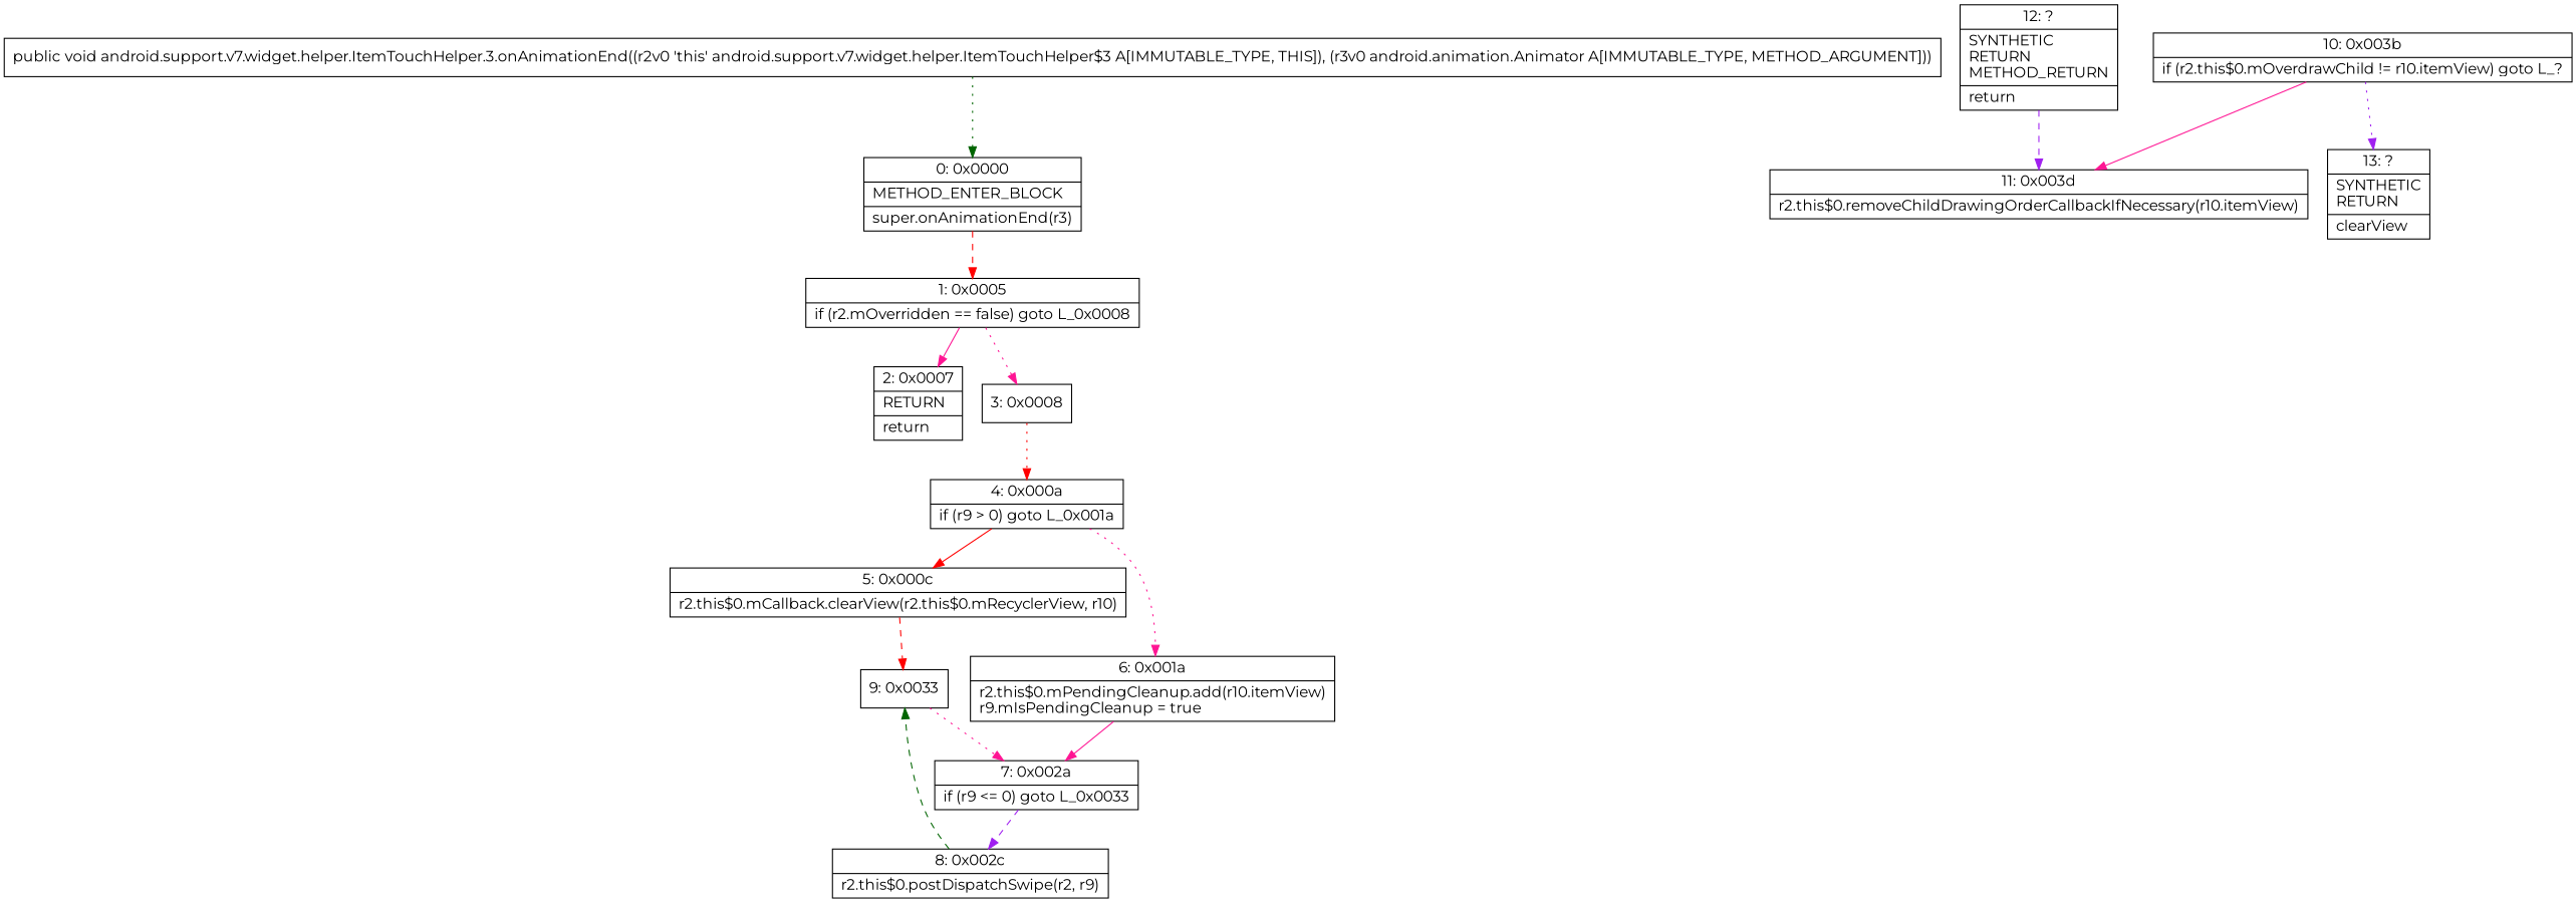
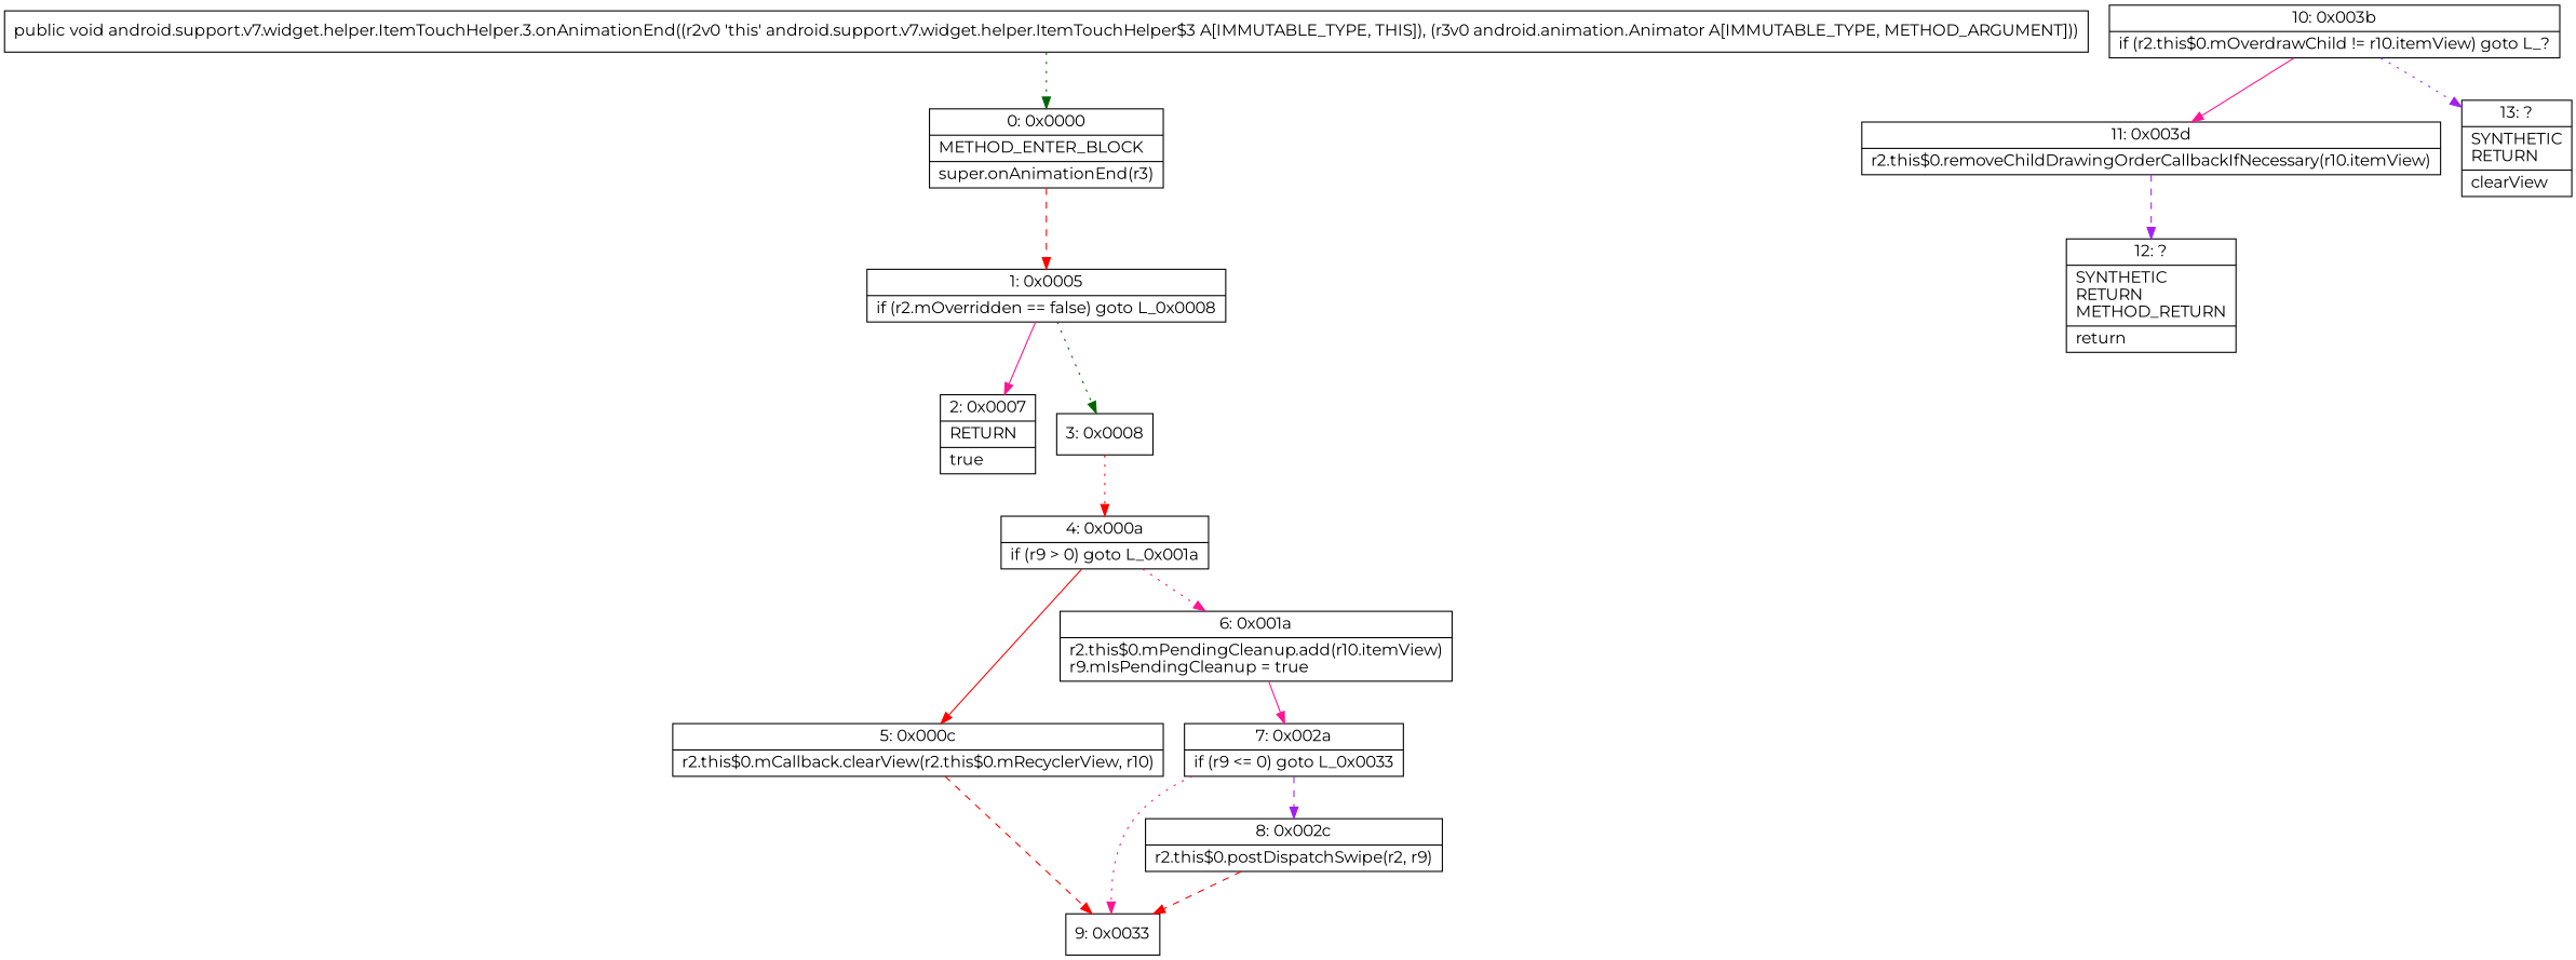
  digraph {
    fontname=Montserrat
    node [fontname=Montserrat shape=record]
    edge [color=red fontname=Montserrat style=dotted]
    n1 [label="{0\:\ 0x0000|METHOD_ENTER_BLOCK\l|super.onAnimationEnd(r3)\l}"]
    n2 [label="{1\:\ 0x0005|if (r2.mOverridden == false) goto L_0x0008\l}"]
-   n3 [label="{2\:\ 0x0007|RETURN\l|return\l}"]
+   n3 [label="{2\:\ 0x0007|RETURN\l|true\l}"]
    n4 [label="{3\:\ 0x0008}"]
    n5 [label="{4\:\ 0x000a|if (r9 \> 0) goto L_0x001a\l}"]
    n6 [label="{5\:\ 0x000c|r2.this$0.mCallback.clearView(r2.this$0.mRecyclerView, r10)\l}"]
    n7 [label="{6\:\ 0x001a|r2.this$0.mPendingCleanup.add(r10.itemView)\lr9.mIsPendingCleanup = true\l}"]
    n8 [label="{9\:\ 0x0033}"]
    n9 [label="{7\:\ 0x002a|if (r9 \<= 0) goto L_0x0033\l}"]
    n10 [label="{8\:\ 0x002c|r2.this$0.postDispatchSwipe(r2, r9)\l}"]
    n11 [label="{10\:\ 0x003b|if (r2.this$0.mOverdrawChild != r10.itemView) goto L_?\l}"]
    n12 [label="{11\:\ 0x003d|r2.this$0.removeChildDrawingOrderCallbackIfNecessary(r10.itemView)\l}"]
    n13 [label="{13\:\ ?|SYNTHETIC\lRETURN\l|clearView\l}"]
    n14 [label="{12\:\ ?|SYNTHETIC\lRETURN\lMETHOD_RETURN\l|return\l}"]
    n15 [label="{public void android.support.v7.widget.helper.ItemTouchHelper.3.onAnimationEnd((r2v0 'this' android.support.v7.widget.helper.ItemTouchHelper$3 A[IMMUTABLE_TYPE, THIS]), (r3v0 android.animation.Animator A[IMMUTABLE_TYPE, METHOD_ARGUMENT])) }"]
    n1 -> n2 [style=dashed]
    n2 -> n3 [color=deeppink style=solid]
-   n2 -> n4 [color=deeppink]
+   n2 -> n4 [color=darkgreen]
    n4 -> n5
    n5 -> n6 [style=solid]
    n5 -> n7 [color=deeppink]
    n6 -> n8 [style=dashed]
    n7 -> n9 [color=deeppink style=solid]
-   n8 -> n9 [color=deeppink]
+   n9 -> n8 [color=deeppink]
    n9 -> n10 [color=purple style=dashed]
-   n10 -> n8 [color=darkgreen style=dashed]
+   n10 -> n8 [style=dashed]
    n11 -> n12 [color=deeppink style=solid]
    n11 -> n13 [color=purple]
-   n14 -> n12 [color=purple style=dashed]
+   n12 -> n14 [color=purple style=dashed]
    n15 -> n1 [color=darkgreen]
  }
